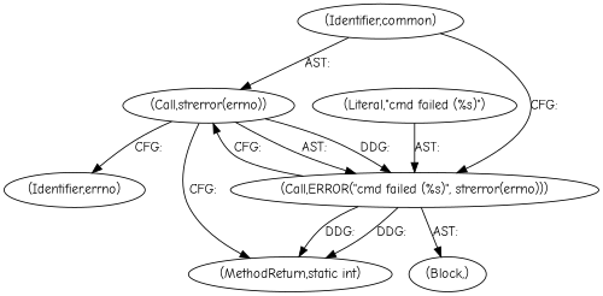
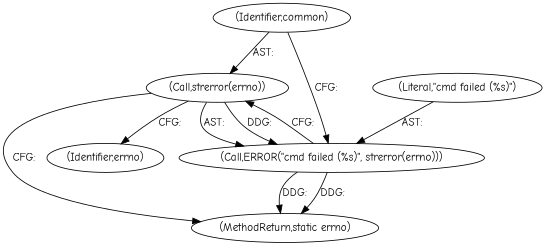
  digraph {
    fontname="Comic Neue"
    node [fontname="Comic Neue"]
    edge [fontname="Comic Neue"]
    n1 [label="(Call,strerror(errno))"]
    n2 [label="(Call,ERROR(\"cmd failed (%s)\", strerror(errno)))"]
-   n3 [label="(MethodReturn,static int)"]
+   n3 [label="(MethodReturn,static errno)"]
    n4 [label="(Identifier,errno)"]
-   n5 [label="(Block,)"]
    n6 [label="(Literal,\"cmd failed (%s)\")"]
    n7 [label="(Identifier,common)"]
    n1 -> n2 [label="AST: "]
    n1 -> n2 [label="DDG: "]
    n1 -> n3 [label="CFG: "]
    n1 -> n4 [label="CFG: "]
    n2 -> n1 [label="CFG: "]
    n2 -> n3 [label="DDG: "]
    n2 -> n3 [label="DDG: "]
-   n2 -> n5 [label="AST: "]
    n6 -> n2 [label="AST: "]
    n7 -> n1 [label="AST: "]
    n7 -> n2 [label="CFG: "]
  }
